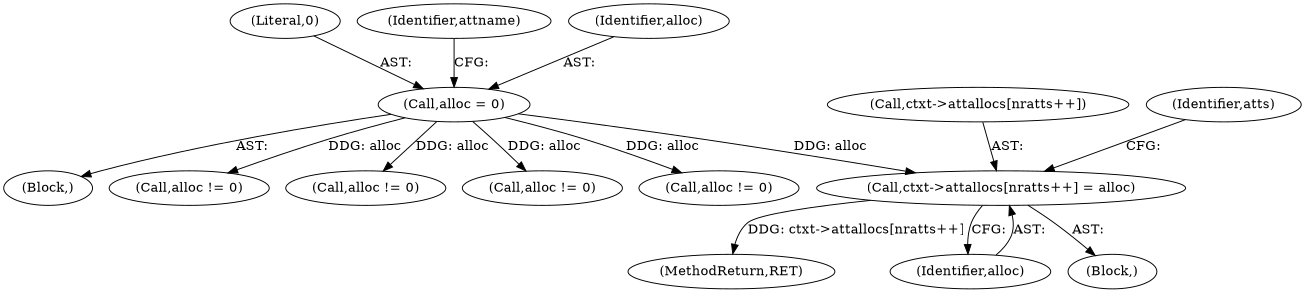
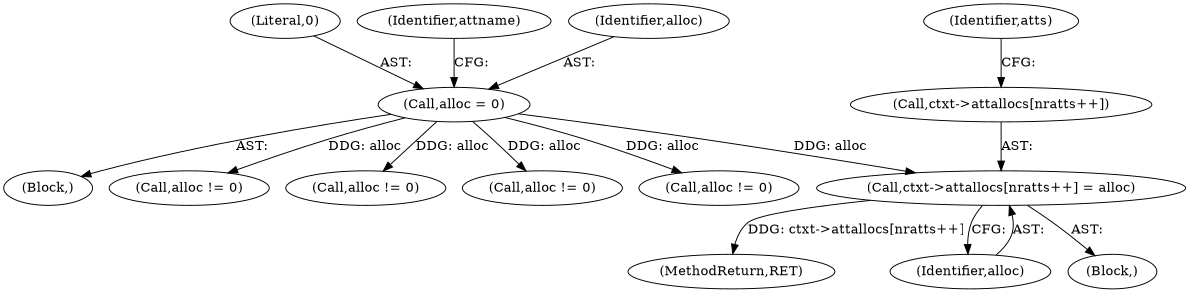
  digraph {
    n1 [label="(Call,ctxt->attallocs[nratts++] = alloc)"]
    n2 [label="(MethodReturn,RET)"]
    n3 [label="(Identifier,alloc)"]
    n4 [label="(Block,)"]
    n5 [label="(Call,alloc = 0)"]
    n6 [label="(Block,)"]
    n7 [label="(Call,alloc != 0)"]
    n8 [label="(Call,alloc != 0)"]
    n9 [label="(Call,alloc != 0)"]
    n10 [label="(Call,alloc != 0)"]
    n11 [label="(Literal,0)"]
    n12 [label="(Identifier,attname)"]
    n13 [label="(Identifier,alloc)"]
    n14 [label="(Call,ctxt->attallocs[nratts++])"]
    n15 [label="(Identifier,atts)"]
    n1 -> n2 [label="DDG: ctxt->attallocs[nratts++]"]
    n1 -> n3 [label="CFG: "]
    n1 -> n4 [label="AST: "]
    n3 -> n1 [label="AST: "]
    n5 -> n1 [label="DDG: alloc"]
    n5 -> n6 [label="AST: "]
    n5 -> n7 [label="DDG: alloc"]
    n5 -> n8 [label="DDG: alloc"]
    n5 -> n9 [label="DDG: alloc"]
    n5 -> n10 [label="DDG: alloc"]
    n11 -> n5 [label="AST: "]
    n12 -> n5 [label="CFG: "]
    n13 -> n5 [label="AST: "]
    n14 -> n1 [label="AST: "]
-   n15 -> n1 [label="CFG: "]
+   n15 -> n14 [label="CFG: "]
  }
